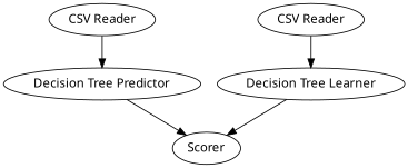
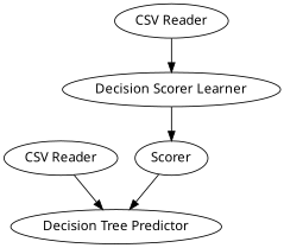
  digraph {
    fontname="Noto Sans"
    rankdir=TB
    node [fontname="Noto Sans"]
    edge [fontname="Noto Sans"]
-   n1 [label="Decision Tree Learner"]
+   n1 [label="Decision Scorer Learner"]
    n2 [label=Scorer]
    n3 [label="Decision Tree Predictor"]
    n4 [label="CSV Reader"]
    n5 [label="CSV Reader"]
    n1 -> n2
-   n3 -> n2
+   n2 -> n3
    n4 -> n1
    n5 -> n3
  }
